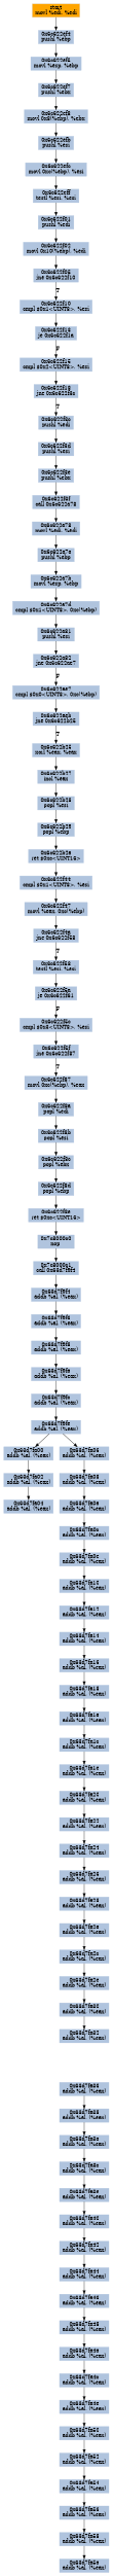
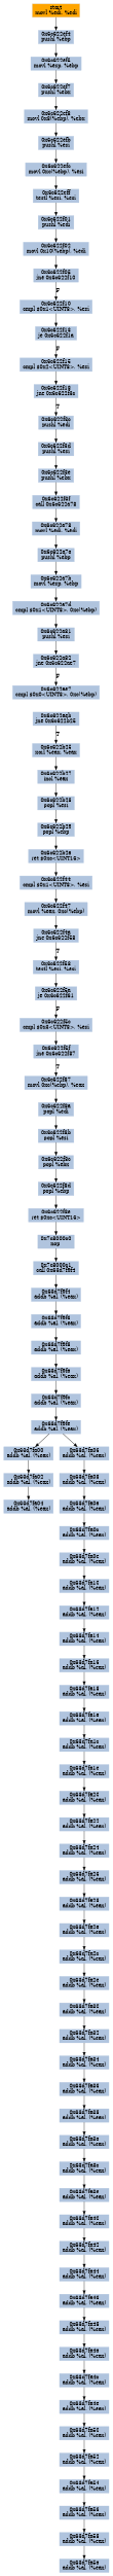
  digraph {
    node [color=lightsteelblue fillcolor=lightsteelblue shape=rectangle style=filled]
    edge [color="#000000"]
    n1 [color=lightgrey fillcolor=orange label="start\nmovl %edi, %edi"]
    n2 [label="0x6c622ef4\npushl %ebp"]
    n3 [label="0x6c622ef5\nmovl %esp, %ebp"]
    n4 [label="0x6c622ef7\npushl %ebx"]
    n5 [label="0x6c622ef8\nmovl 0x8(%ebp), %ebx"]
    n6 [label="0x6c622efb\npushl %esi"]
    n7 [label="0x6c622efc\nmovl 0xc(%ebp), %esi"]
    n8 [label="0x6c622eff\ntestl %esi, %esi"]
    n9 [label="0x6c622f01\npushl %edi"]
    n10 [label="0x6c622f02\nmovl 0x10(%ebp), %edi"]
    n11 [label="0x6c622f05\njne 0x6c622f10"]
    n12 [label="0x6c622f10\ncmpl $0x1<UINT8>, %esi"]
    n13 [label="0x6c622f13\nje 0x6c622f1a"]
    n14 [label="0x6c622f15\ncmpl $0x2<UINT8>, %esi"]
    n15 [label="0x6c622f18\njne 0x6c622f3c"]
    n16 [label="0x6c622f3c\npushl %edi"]
    n17 [label="0x6c622f3d\npushl %esi"]
    n18 [label="0x6c622f3e\npushl %ebx"]
    n19 [label="0x6c622f3f\ncall 0x6c622a78"]
    n20 [label="0x6c622a78\nmovl %edi, %edi"]
    n21 [label="0x6c622a7a\npushl %ebp"]
    n22 [label="0x6c622a7b\nmovl %esp, %ebp"]
    n23 [label="0x6c622a7d\ncmpl $0x1<UINT8>, 0xc(%ebp)"]
    n24 [label="0x6c622a81\npushl %esi"]
    n25 [label="0x6c622a82\njne 0x6c622ae7"]
    n26 [label="0x6c622ae7\ncmpl $0x0<UINT8>, 0xc(%ebp)"]
    n27 [label="0x6c622aeb\njne 0x6c622b25"]
    n28 [label="0x6c622b25\nxorl %eax, %eax"]
    n29 [label="0x6c622b27\nincl %eax"]
    n30 [label="0x6c622b28\npopl %esi"]
    n31 [label="0x6c622b29\npopl %ebp"]
    n32 [label="0x6c622b2a\nret $0xc<UINT16>"]
    n33 [label="0x6c622f44\ncmpl $0x1<UINT8>, %esi"]
    n34 [label="0x6c622f47\nmovl %eax, 0xc(%ebp)"]
    n35 [label="0x6c622f4a\njne 0x6c622f58"]
    n36 [label="0x6c622f58\ntestl %esi, %esi"]
    n37 [label="0x6c622f5a\nje 0x6c622f61"]
    n38 [label="0x6c622f5c\ncmpl $0x3<UINT8>, %esi"]
    n39 [label="0x6c622f5f\njne 0x6c622f87"]
    n40 [label="0x6c622f87\nmovl 0xc(%ebp), %eax"]
    n41 [label="0x6c622f8a\npopl %edi"]
    n42 [label="0x6c622f8b\npopl %esi"]
    n43 [label="0x6c622f8c\npopl %ebx"]
    n44 [label="0x6c622f8d\npopl %ebp"]
    n45 [label="0x6c622f8e\nret $0xc<UINT16>"]
    n46 [label="0x7c8000c0\nnop "]
    n47 [label="0x7c8000c1\ncall 0x63d7f9f4"]
    n48 [label="0x63d7f9f4\naddb %al, (%eax)"]
    n49 [label="0x63d7f9f6\naddb %al, (%eax)"]
    n50 [label="0x63d7f9f8\naddb %al, (%eax)"]
    n51 [label="0x63d7f9fa\naddb %al, (%eax)"]
    n52 [label="0x63d7f9fc\naddb %al, (%eax)"]
    n53 [label="0x63d7f9fe\naddb %al, (%eax)"]
    n54 [label="0x63d7fa00\naddb %al, (%eax)"]
    n55 [label="0x63d7fa06\naddb %al, (%eax)"]
    n56 [label="0x63d7fa02\naddb %al, (%eax)"]
    n57 [label="0x63d7fa04\naddb %al, (%eax)"]
    n58 [label="0x63d7fa08\naddb %al, (%eax)"]
    n59 [label="0x63d7fa0a\naddb %al, (%eax)"]
    n60 [label="0x63d7fa0c\naddb %al, (%eax)"]
    n61 [label="0x63d7fa0e\naddb %al, (%eax)"]
    n62 [label="0x63d7fa10\naddb %al, (%eax)"]
    n63 [label="0x63d7fa12\naddb %al, (%eax)"]
    n64 [label="0x63d7fa14\naddb %al, (%eax)"]
    n65 [label="0x63d7fa16\naddb %al, (%eax)"]
    n66 [label="0x63d7fa18\naddb %al, (%eax)"]
    n67 [label="0x63d7fa1a\naddb %al, (%eax)"]
    n68 [label="0x63d7fa1c\naddb %al, (%eax)"]
    n69 [label="0x63d7fa1e\naddb %al, (%eax)"]
    n70 [label="0x63d7fa20\naddb %al, (%eax)"]
    n71 [label="0x63d7fa22\naddb %al, (%eax)"]
    n72 [label="0x63d7fa24\naddb %al, (%eax)"]
    n73 [label="0x63d7fa26\naddb %al, (%eax)"]
    n74 [label="0x63d7fa28\naddb %al, (%eax)"]
    n75 [label="0x63d7fa2a\naddb %al, (%eax)"]
    n76 [label="0x63d7fa2c\naddb %al, (%eax)"]
    n77 [label="0x63d7fa2e\naddb %al, (%eax)"]
    n78 [label="0x63d7fa30\naddb %al, (%eax)"]
    n79 [label="0x63d7fa32\naddb %al, (%eax)"]
+   n80 [label="0x63d7fa34\naddb %al, (%eax)"]
    n81 [label="0x63d7fa36\naddb %al, (%eax)"]
    n82 [label="0x63d7fa38\naddb %al, (%eax)"]
    n83 [label="0x63d7fa3a\naddb %al, (%eax)"]
    n84 [label="0x63d7fa3c\naddb %al, (%eax)"]
    n85 [label="0x63d7fa3e\naddb %al, (%eax)"]
    n86 [label="0x63d7fa40\naddb %al, (%eax)"]
    n87 [label="0x63d7fa42\naddb %al, (%eax)"]
    n88 [label="0x63d7fa44\naddb %al, (%eax)"]
    n89 [label="0x63d7fa46\naddb %al, (%eax)"]
    n90 [label="0x63d7fa48\naddb %al, (%eax)"]
    n91 [label="0x63d7fa4a\naddb %al, (%eax)"]
    n92 [label="0x63d7fa4c\naddb %al, (%eax)"]
    n93 [label="0x63d7fa4e\naddb %al, (%eax)"]
    n94 [label="0x63d7fa50\naddb %al, (%eax)"]
    n95 [label="0x63d7fa52\naddb %al, (%eax)"]
    n96 [label="0x63d7fa54\naddb %al, (%eax)"]
    n97 [label="0x63d7fa56\naddb %al, (%eax)"]
    n98 [label="0x63d7fa58\naddb %al, (%eax)"]
    n99 [label="0x63d7fa5a\naddb %al, (%eax)"]
    n1 -> n2
    n2 -> n3
    n3 -> n4
    n4 -> n5
    n5 -> n6
    n6 -> n7
    n7 -> n8
    n8 -> n9
    n9 -> n10
    n10 -> n11
-   n11 -> n12 [label=T]
+   n11 -> n12 [label=F]
    n12 -> n13
    n13 -> n14 [label=F]
    n14 -> n15
    n15 -> n16 [label=T]
    n16 -> n17
    n17 -> n18
    n18 -> n19
    n19 -> n20
    n20 -> n21
    n21 -> n22
    n22 -> n23
    n23 -> n24
    n24 -> n25
    n25 -> n26 [label=F]
-   n26 -> n27
    n27 -> n28 [label=T]
    n28 -> n29
    n29 -> n30
    n30 -> n31
    n31 -> n32
    n32 -> n33
    n33 -> n34
    n34 -> n35
    n35 -> n36 [label=T]
    n36 -> n37
    n37 -> n38 [label=F]
    n38 -> n39
    n39 -> n40 [label=T]
    n40 -> n41
    n41 -> n42
    n42 -> n43
    n43 -> n44
    n44 -> n45
    n45 -> n46
    n46 -> n47
    n47 -> n48
    n48 -> n49
    n49 -> n50
    n50 -> n51
    n51 -> n52
    n52 -> n53
    n53 -> n54
    n53 -> n55
    n54 -> n56
    n55 -> n58
    n56 -> n57
    n58 -> n59
    n59 -> n60
    n60 -> n61
    n61 -> n62
    n62 -> n63
    n63 -> n64
    n64 -> n65
    n65 -> n66
    n66 -> n67
    n67 -> n68
    n68 -> n69
    n69 -> n70
    n70 -> n71
    n71 -> n72
    n72 -> n73
    n73 -> n74
    n74 -> n75
    n75 -> n76
    n76 -> n77
    n77 -> n78
    n78 -> n79
+   n79 -> n80
+   n80 -> n81
    n81 -> n82
    n82 -> n83
    n83 -> n84
    n84 -> n85
    n85 -> n86
    n86 -> n87
    n87 -> n88
    n88 -> n89
    n89 -> n90
    n90 -> n91
    n91 -> n92
    n92 -> n93
    n93 -> n94
    n94 -> n95
    n95 -> n96
    n96 -> n97
    n97 -> n98
    n98 -> n99
  }
